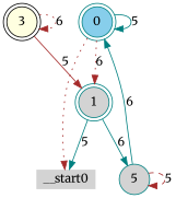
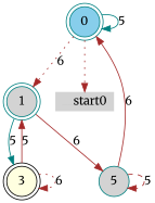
  digraph {
    fontname=Merriweather
    node [color=teal fillcolor=lightgrey fontname=Merriweather shape=doublecircle style=filled]
    edge [color=brown fontname=Merriweather style=solid]
    n1 [fillcolor=skyblue label=0]
    n2 [label=1]
    __start0 [color=black height=0 shape=none width=0]
    n4 [label=5 shape=circle]
    n5 [color=black fillcolor=lightyellow label=3]
    n1 -> n1 [color=teal label=5]
    n1 -> n2 [label=6 style=dotted]
    n1 -> __start0 [style=dotted]
-   n2 -> n4 [color=teal label=6]
-   n2 -> __start0 [color=teal label=5]
-   n4 -> n1 [color=teal label=6]
+   n2 -> n4 [label=6]
+   n2 -> n5 [color=teal label=5]
+   n4 -> n1 [label=6]
    n4 -> n4 [label=5 style=dashed]
    n5 -> n2 [label=5]
    n5 -> n5 [label=6 style=dotted]
  }
